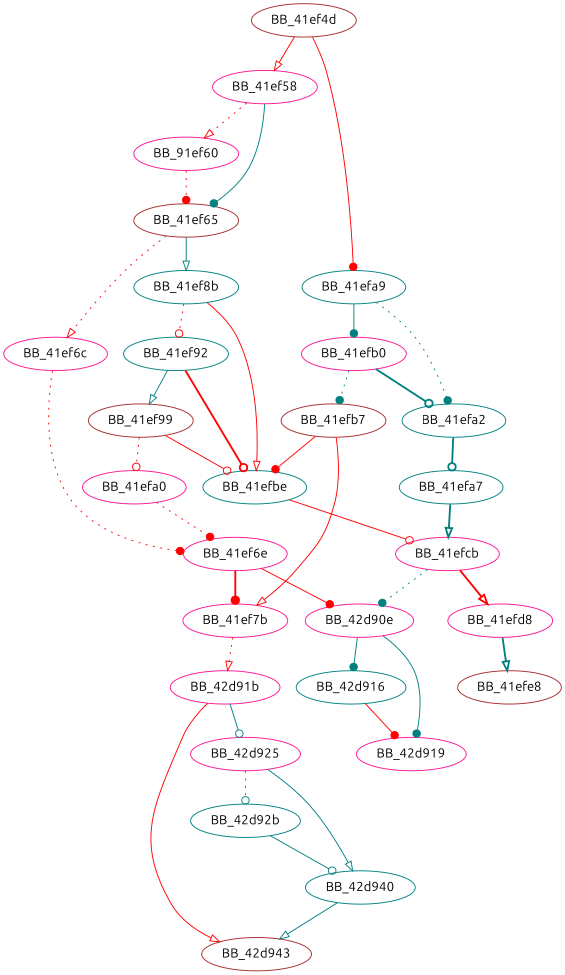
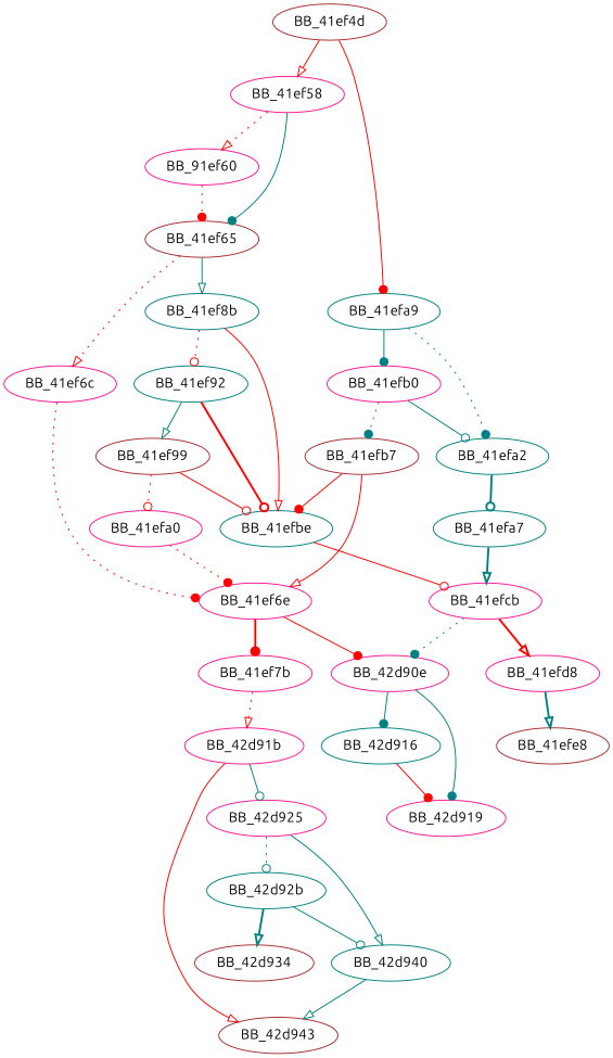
  digraph {
    fontname=Ubuntu
    node [color=deeppink fontname=Ubuntu]
    edge [arrowhead=onormal color=red fontname=Ubuntu style=solid]
    BB_41ef4d [color=brown]
    BB_41ef58
    BB_41efa9 [color=teal]
    n4 [label=BB_91ef60]
    BB_41ef65 [color=brown]
    BB_41efa2 [color=teal]
    BB_41efb0
    BB_41ef6c
    BB_41ef8b [color=teal]
    BB_41efa7 [color=teal]
    BB_41efb7 [color=brown]
    BB_41ef6e
    BB_41ef92 [color=teal]
    BB_41efbe [color=teal]
    BB_41ef7b
    BB_42d90e
    BB_41ef99 [color=brown]
    BB_41efcb
    BB_42d91b
    BB_42d916 [color=teal]
    BB_42d919
    BB_42d925
    BB_42d943 [color=brown]
    BB_42d92b [color=teal]
    BB_42d940 [color=teal]
    BB_41efa0
    BB_41efd8
    BB_41efe8 [color=brown]
+   BB_42d934 [color=brown]
    BB_41ef4d -> BB_41ef58
    BB_41ef4d -> BB_41efa9 [arrowhead=dot]
    BB_41ef58 -> n4 [style=dotted]
    BB_41ef58 -> BB_41ef65 [arrowhead=dot color=teal]
    BB_41efa9 -> BB_41efa2 [arrowhead=dot color=teal style=dotted]
    BB_41efa9 -> BB_41efb0 [arrowhead=dot color=teal]
    n4 -> BB_41ef65 [arrowhead=dot style=dotted]
    BB_41ef65 -> BB_41ef6c [style=dotted]
    BB_41ef65 -> BB_41ef8b [color=teal]
    BB_41efa2 -> BB_41efa7 [arrowhead=odot color=teal style=bold]
-   BB_41efb0 -> BB_41efa2 [arrowhead=odot color=teal style=bold]
+   BB_41efb0 -> BB_41efa2 [arrowhead=odot color=teal]
    BB_41efb0 -> BB_41efb7 [arrowhead=dot color=teal style=dotted]
    BB_41ef6c -> BB_41ef6e [arrowhead=dot style=dotted]
    BB_41ef8b -> BB_41ef92 [arrowhead=odot style=dotted]
    BB_41ef8b -> BB_41efbe
    BB_41efa7 -> BB_41efcb [color=teal style=bold]
-   BB_41efb7 -> BB_41ef7b
+   BB_41efb7 -> BB_41ef6e
    BB_41efb7 -> BB_41efbe [arrowhead=dot]
    BB_41ef6e -> BB_41ef7b [arrowhead=dot style=bold]
    BB_41ef6e -> BB_42d90e [arrowhead=dot]
    BB_41ef92 -> BB_41efbe [arrowhead=odot style=bold]
    BB_41ef92 -> BB_41ef99 [color=teal]
    BB_41efbe -> BB_41efcb [arrowhead=odot]
    BB_41ef7b -> BB_42d91b [style=dotted]
    BB_42d90e -> BB_42d916 [arrowhead=dot color=teal]
    BB_42d90e -> BB_42d919 [arrowhead=dot color=teal]
    BB_41ef99 -> BB_41efbe [arrowhead=odot]
    BB_41ef99 -> BB_41efa0 [arrowhead=odot style=dotted]
    BB_41efcb -> BB_42d90e [arrowhead=dot color=teal style=dotted]
    BB_41efcb -> BB_41efd8 [style=bold]
    BB_42d91b -> BB_42d925 [arrowhead=odot color=teal]
    BB_42d91b -> BB_42d943
    BB_42d916 -> BB_42d919 [arrowhead=dot]
    BB_42d925 -> BB_42d92b [arrowhead=odot color=teal style=dotted]
    BB_42d925 -> BB_42d940 [color=teal]
    BB_42d92b -> BB_42d940 [arrowhead=odot color=teal]
+   BB_42d92b -> BB_42d934 [color=teal style=bold]
    BB_42d940 -> BB_42d943 [color=teal]
    BB_41efa0 -> BB_41ef6e [arrowhead=dot style=dotted]
    BB_41efd8 -> BB_41efe8 [color=teal style=bold]
  }
